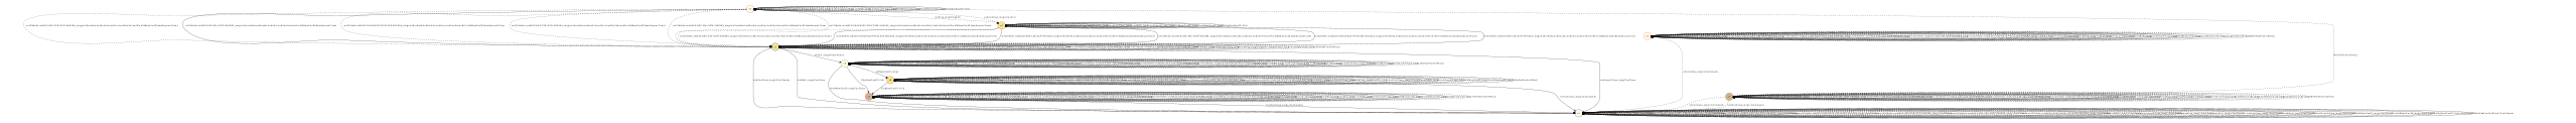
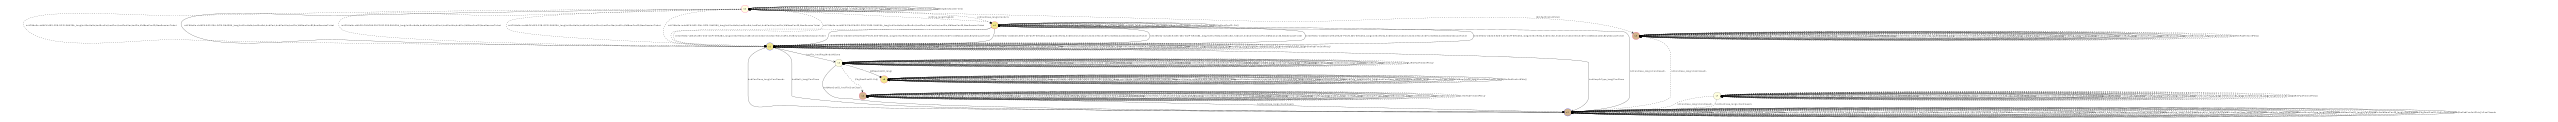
  digraph {
    fontname="IBM Plex Sans"
    node [color=deeppink fillcolor=lightyellow fontname="IBM Plex Sans" shape=circle style=filled]
    edge [arrowhead=vee fontname="IBM Plex Sans" style=solid]
    n1 [label=s0]
    n2 [color=blue fillcolor=khaki label=s1]
-   n3 [label=s3]
+   n3 [fillcolor=tan label=s3]
    n4 [fillcolor=khaki label=s4]
-   n5 [color=blue label=s2]
+   n5 [color=blue fillcolor=tan label=s2]
    n6 [color=gray40 label=s5]
    n7 [fillcolor=tan label=s6]
    n8 [fillcolor=khaki label=s8]
-   n9 [color=gray40 fillcolor=tan label=s7]
+   n9 [color=gray40 label=s7]
    n1 -> n1 [arrowhead=box label="initNoFr_long/ "]
    n1 -> n1 [arrowhead=box label="initUnxpFrType_long/ "]
    n1 -> n1 [label="hndPing_long/ " style=dashed]
    n1 -> n1 [label="hndFin_long/ " style=dashed]
    n1 -> n1 [label="hndConClose_long/ " style=dashed]
    n1 -> n1 [label="hndNoFr_long/ " style=dashed]
    n1 -> n1 [arrowhead=box label="hndUnxpFrType_long/ " style=dashed]
    n1 -> n1 [arrowhead=box label="VldNewConID_long/ "]
    n1 -> n1 [label="InvldNewConID_long/ "]
    n1 -> n1 [arrowhead=box label="[ChgDestConID-Ori]/ "]
    n1 -> n2 [arrowhead=box label="initCltHello-vldACK:AES-128-GCM-SHA256_long/initSvrHello,hndEncExt,hndCert,hndCertVer,hndFin,VldNewConID,NewSessionTicket " style=dashed]
    n1 -> n2 [arrowhead=box label="initCltHello-vldACK:AES-256-GCM-SHA384_long/initSvrHello,hndEncExt,hndCert,hndCertVer,hndFin,VldNewConID,NewSessionTicket "]
    n1 -> n2 [arrowhead=box label="initCltHello-vldACK:CHACHA20-POLY1305-SHA256_long/initSvrHello,hndEncExt,hndCert,hndCertVer,hndFin,VldNewConID,NewSessionTicket " style=dashed]
    n1 -> n2 [label="initCltHello-invldACK:AES-128-GCM-SHA256_long/initSvrHello,hndEncExt,hndCert,hndCertVer,hndFin,VldNewConID,NewSessionTicket " style=dashed]
    n1 -> n2 [label="initCltHello-invldACK:AES-256-GCM-SHA384_long/initSvrHello,hndEncExt,hndCert,hndCertVer,hndFin,VldNewConID,NewSessionTicket " style=dashed]
    n1 -> n2 [label="initCltHello-invldACK:CHACHA20-POLY1305-SHA256_long/initSvrHello,hndEncExt,hndCert,hndCertVer,hndFin,VldNewConID,NewSessionTicket " style=dashed]
-   n1 -> n9 [label="[RmPadFrmInitPkts]/ " style=dashed]
+   n1 -> n3 [label="[RmPadFrmInitPkts]/ " style=dashed]
    n1 -> n4 [arrowhead=box label="initPing_long/PingACK " style=dashed]
    n1 -> n4 [label="initConClose_long/<ConAct> " style=dashed]
    n2 -> n2 [arrowhead=box label="initPing_long/ " style=dashed]
    n2 -> n2 [arrowhead=box label="initConClose_long/<ConAct> "]
    n2 -> n2 [label="initCltHello-vldACK:AES-128-GCM-SHA256_long/ "]
    n2 -> n2 [label="initCltHello-vldACK:AES-256-GCM-SHA384_long/ " style=dashed]
    n2 -> n2 [label="initCltHello-vldACK:CHACHA20-POLY1305-SHA256_long/ " style=dashed]
    n2 -> n2 [label="initCltHello-invldACK:AES-128-GCM-SHA256_long/ " style=dashed]
    n2 -> n2 [arrowhead=box label="initCltHello-invldACK:AES-256-GCM-SHA384_long/ "]
    n2 -> n2 [arrowhead=box label="initCltHello-invldACK:CHACHA20-POLY1305-SHA256_long/ " style=dashed]
    n2 -> n2 [label="initNoFr_long/ "]
    n2 -> n2 [label="initUnxpFrType_long/ " style=dashed]
    n2 -> n2 [label="hndPing_long/PingACK "]
    n2 -> n2 [arrowhead=box label="VldNewConID_long/ " style=dashed]
    n2 -> n2 [arrowhead=box label="InvldNewConID_long/ " style=dashed]
    n2 -> n2 [label="[RmPadFrmInitPkts]/ " style=dashed]
    n2 -> n5 [label="hndConClose_long/<ConClosed> "]
    n2 -> n5 [arrowhead=box label="hndNoFr_long/ConClose "]
    n2 -> n5 [label="hndUnxpFrType_long/ConClose "]
-   n2 -> n6 [label="hndFin_long/HndshkDone "]
+   n2 -> n6 [label="hndFin_hndPing/HndshkDone "]
    n3 -> n3 [arrowhead=box label="initPing_long/ " style=dashed]
    n3 -> n3 [arrowhead=box label="initCltHello-vldACK:AES-128-GCM-SHA256_long/ "]
    n3 -> n3 [label="initCltHello-vldACK:AES-256-GCM-SHA384_long/ "]
    n3 -> n3 [arrowhead=box label="initCltHello-vldACK:CHACHA20-POLY1305-SHA256_long/ " style=dashed]
    n3 -> n3 [arrowhead=box label="initCltHello-invldACK:AES-128-GCM-SHA256_long/ " style=dashed]
    n3 -> n3 [arrowhead=box label="initCltHello-invldACK:AES-256-GCM-SHA384_long/ "]
    n3 -> n3 [label="initCltHello-invldACK:CHACHA20-POLY1305-SHA256_long/ " style=dashed]
    n3 -> n3 [label="initNoFr_long/ " style=dashed]
    n3 -> n3 [arrowhead=box label="initUnxpFrType_long/ " style=dashed]
    n3 -> n3 [arrowhead=box label="hndPing_long/ "]
    n3 -> n3 [label="hndFin_long/ " style=dashed]
    n3 -> n3 [label="hndConClose_long/ "]
    n3 -> n3 [arrowhead=box label="hndNoFr_long/ "]
    n3 -> n3 [label="hndUnxpFrType_long/ "]
    n3 -> n3 [arrowhead=box label="VldNewConID_long/ "]
    n3 -> n3 [arrowhead=box label="InvldNewConID_long/ "]
    n3 -> n3 [label="[ChgDestConID-Ori]/ " style=dashed]
    n3 -> n3 [arrowhead=box label="[RmPadFrmInitPkts]/ " style=dashed]
    n3 -> n5 [label="initConClose_long/<ConClosed> " style=dashed]
    n4 -> n2 [label="initCltHello-vldACK:AES-128-GCM-SHA256_long/initSvrHello,hndEncExt,hndCert,hndCertVer,hndFin,VldNewConID,NewSessionTicket "]
    n4 -> n2 [label="initCltHello-vldACK:AES-256-GCM-SHA384_long/initSvrHello,hndEncExt,hndCert,hndCertVer,hndFin,VldNewConID,NewSessionTicket " style=dashed]
    n4 -> n2 [arrowhead=box label="initCltHello-vldACK:CHACHA20-POLY1305-SHA256_long/initSvrHello,hndEncExt,hndCert,hndCertVer,hndFin,VldNewConID,NewSessionTicket "]
    n4 -> n2 [arrowhead=box label="initCltHello-invldACK:AES-128-GCM-SHA256_long/initSvrHello,hndEncExt,hndCert,hndCertVer,hndFin,VldNewConID,NewSessionTicket "]
    n4 -> n2 [arrowhead=box label="initCltHello-invldACK:AES-256-GCM-SHA384_long/initSvrHello,hndEncExt,hndCert,hndCertVer,hndFin,VldNewConID,NewSessionTicket "]
    n4 -> n2 [arrowhead=box label="initCltHello-invldACK:CHACHA20-POLY1305-SHA256_long/initSvrHello,hndEncExt,hndCert,hndCertVer,hndFin,VldNewConID,NewSessionTicket "]
    n4 -> n4 [arrowhead=box label="initPing_long/PingACK "]
    n4 -> n4 [arrowhead=box label="initNoFr_long/ " style=dashed]
    n4 -> n4 [arrowhead=box label="initUnxpFrType_long/ "]
    n4 -> n4 [arrowhead=box label="hndPing_long/ " style=dashed]
    n4 -> n4 [label="hndFin_long/ " style=dashed]
    n4 -> n4 [label="hndConClose_long/ "]
    n4 -> n4 [arrowhead=box label="hndNoFr_long/ "]
    n4 -> n4 [arrowhead=box label="hndUnxpFrType_long/ " style=dashed]
    n4 -> n4 [arrowhead=box label="VldNewConID_long/ "]
    n4 -> n4 [label="InvldNewConID_long/ "]
    n4 -> n4 [label="[ChgDestConID-Ori]/ "]
-   n8 -> n5 [label="initConClose_long/<ConClosed> "]
+   n4 -> n5 [label="initConClose_long/<ConClosed> "]
    n5 -> n5 [label="initPing_long/<ConClosed> "]
    n5 -> n5 [arrowhead=box label="initConClose_long/<ConClosed> "]
    n5 -> n5 [arrowhead=box label="initCltHello-vldACK:AES-128-GCM-SHA256_long/<ConClosed> "]
    n5 -> n5 [arrowhead=box label="initCltHello-vldACK:AES-256-GCM-SHA384_long/<ConClosed> "]
    n5 -> n5 [arrowhead=box label="initCltHello-vldACK:CHACHA20-POLY1305-SHA256_long/<ConClosed> "]
    n5 -> n5 [arrowhead=box label="initCltHello-invldACK:AES-128-GCM-SHA256_long/<ConClosed> " style=dashed]
    n5 -> n5 [arrowhead=box label="initCltHello-invldACK:AES-256-GCM-SHA384_long/<ConClosed> " style=dashed]
    n5 -> n5 [label="initCltHello-invldACK:CHACHA20-POLY1305-SHA256_long/<ConClosed> " style=dashed]
    n5 -> n5 [label="initNoFr_long/<ConClosed> "]
    n5 -> n5 [arrowhead=box label="initUnxpFrType_long/<ConClosed> " style=dashed]
    n5 -> n5 [label="hndPing_long/<ConClosed> "]
    n5 -> n5 [arrowhead=box label="hndFin_long/<ConClosed> " style=dashed]
    n5 -> n5 [arrowhead=box label="hndConClose_long/<ConClosed> " style=dashed]
    n5 -> n5 [label="hndNoFr_long/<ConClosed> "]
    n5 -> n5 [label="hndUnxpFrType_long/<ConClosed> "]
    n5 -> n5 [label="VldNewConID_long/<ConClosed> "]
    n5 -> n5 [label="InvldNewConID_long/<ConClosed> " style=dashed]
    n5 -> n5 [label="[ChgDestConID-Ori]/<ConClosed> "]
    n5 -> n5 [arrowhead=box label="[RmPadFrmInitPkts]/<ConClosed> "]
-   n6 -> n5 [arrowhead=box label="InvldNewConID_long/ConClose "]
+   n6 -> n5 [arrowhead=box label="InvldNewConID_hndFin/ConClose "]
    n6 -> n6 [label="initPing_long/ " style=dashed]
    n6 -> n6 [arrowhead=box label="initConClose_long/<ConAct> "]
    n6 -> n6 [label="initCltHello-vldACK:AES-128-GCM-SHA256_long/ "]
    n6 -> n6 [arrowhead=box label="initCltHello-vldACK:AES-256-GCM-SHA384_long/ "]
    n6 -> n6 [label="initCltHello-vldACK:CHACHA20-POLY1305-SHA256_long/ "]
    n6 -> n6 [label="initCltHello-invldACK:AES-128-GCM-SHA256_long/ "]
    n6 -> n6 [label="initCltHello-invldACK:AES-256-GCM-SHA384_long/ "]
    n6 -> n6 [arrowhead=box label="initCltHello-invldACK:CHACHA20-POLY1305-SHA256_long/ "]
    n6 -> n6 [label="initNoFr_long/ "]
    n6 -> n6 [label="initUnxpFrType_long/ " style=dashed]
    n6 -> n6 [label="hndPing_long/ " style=dashed]
    n6 -> n6 [arrowhead=box label="hndFin_long/ "]
    n6 -> n6 [arrowhead=box label="hndConClose_long/<ConAct> "]
    n6 -> n6 [arrowhead=box label="hndNoFr_long/ "]
    n6 -> n6 [arrowhead=box label="hndUnxpFrType_long/ "]
    n6 -> n6 [label="[RmPadFrmInitPkts]/ " style=dashed]
-   n6 -> n7 [label="[ChgDestConID-Ori]/ "]
+   n6 -> n7 [label="[ChgDestConID-Ori]/ " style=dashed]
    n6 -> n8 [arrowhead=box label="VldNewConID_long/ "]
    n7 -> n5 [arrowhead=box label="hndConClose_long/<ConClosed> "]
    n7 -> n7 [label="initPing_long/ "]
    n7 -> n7 [arrowhead=box label="initConClose_long/ "]
    n7 -> n7 [arrowhead=box label="initCltHello-vldACK:AES-128-GCM-SHA256_long/ " style=dashed]
    n7 -> n7 [label="initCltHello-vldACK:AES-256-GCM-SHA384_long/ " style=dashed]
    n7 -> n7 [label="initCltHello-vldACK:CHACHA20-POLY1305-SHA256_long/ " style=dashed]
    n7 -> n7 [arrowhead=box label="initCltHello-invldACK:AES-128-GCM-SHA256_long/ " style=dashed]
    n7 -> n7 [arrowhead=box label="initCltHello-invldACK:AES-256-GCM-SHA384_long/ "]
    n7 -> n7 [label="initCltHello-invldACK:CHACHA20-POLY1305-SHA256_long/ " style=dashed]
    n7 -> n7 [arrowhead=box label="initNoFr_long/ "]
    n7 -> n7 [label="initUnxpFrType_long/ "]
    n7 -> n7 [arrowhead=box label="hndPing_long/ "]
    n7 -> n7 [label="hndFin_long/ " style=dashed]
    n7 -> n7 [arrowhead=box label="hndNoFr_long/ " style=dashed]
    n7 -> n7 [arrowhead=box label="hndUnxpFrType_long/ "]
    n7 -> n7 [label="VldNewConID_long/ "]
    n7 -> n7 [label="InvldNewConID_long/ "]
    n7 -> n7 [arrowhead=box label="[ChgDestConID-Ori]/ "]
    n7 -> n7 [arrowhead=box label="[RmPadFrmInitPkts]/ " style=dashed]
-   n8 -> n7 [label="[ChgDestConID-Ori]/ "]
    n8 -> n8 [label="initPing_long/ "]
    n8 -> n8 [label="initConClose_long/<ConAct> "]
    n8 -> n8 [label="initCltHello-vldACK:AES-128-GCM-SHA256_long/ "]
    n8 -> n8 [arrowhead=box label="initCltHello-vldACK:AES-256-GCM-SHA384_long/ "]
    n8 -> n8 [arrowhead=box label="initCltHello-vldACK:CHACHA20-POLY1305-SHA256_long/ " style=dashed]
    n8 -> n8 [arrowhead=box label="initCltHello-invldACK:AES-128-GCM-SHA256_long/ " style=dashed]
    n8 -> n8 [label="initCltHello-invldACK:AES-256-GCM-SHA384_long/ "]
    n8 -> n8 [label="initCltHello-invldACK:CHACHA20-POLY1305-SHA256_long/ "]
    n8 -> n8 [label="initNoFr_long/ " style=dashed]
    n8 -> n8 [label="initUnxpFrType_long/ "]
    n8 -> n8 [arrowhead=box label="hndPing_long/ "]
    n8 -> n8 [label="hndFin_long/ " style=dashed]
    n8 -> n8 [label="hndConClose_long/<ConAct> " style=dashed]
    n8 -> n8 [arrowhead=box label="hndNoFr_long/ "]
    n8 -> n8 [label="hndUnxpFrType_long/ "]
    n8 -> n8 [label="VldNewConID_long/ "]
    n8 -> n8 [label="InvldNewConID_long/ " style=dashed]
    n8 -> n8 [label="[RmPadFrmInitPkts]/ "]
    n9 -> n5 [label="initConClose_long/<ConClosed> " style=dashed]
    n9 -> n5 [label="hndConClose_long/<ConClosed> " style=dashed]
    n9 -> n9 [arrowhead=box label="initPing_long/ " style=dashed]
    n9 -> n9 [label="initCltHello-vldACK:AES-128-GCM-SHA256_long/ "]
    n9 -> n9 [label="initCltHello-vldACK:AES-256-GCM-SHA384_long/ "]
    n9 -> n9 [label="initCltHello-vldACK:CHACHA20-POLY1305-SHA256_long/ " style=dashed]
    n9 -> n9 [arrowhead=box label="initCltHello-invldACK:AES-128-GCM-SHA256_long/ "]
    n9 -> n9 [label="initCltHello-invldACK:AES-256-GCM-SHA384_long/ " style=dashed]
    n9 -> n9 [arrowhead=box label="initCltHello-invldACK:CHACHA20-POLY1305-SHA256_long/ "]
    n9 -> n9 [arrowhead=box label="initNoFr_long/ "]
    n9 -> n9 [label="initUnxpFrType_long/ "]
    n9 -> n9 [label="hndPing_long/ "]
    n9 -> n9 [arrowhead=box label="hndFin_long/ " style=dashed]
    n9 -> n9 [arrowhead=box label="hndNoFr_long/ " style=dashed]
    n9 -> n9 [arrowhead=box label="hndUnxpFrType_long/ "]
    n9 -> n9 [label="VldNewConID_long/ " style=dashed]
    n9 -> n9 [label="InvldNewConID_long/ " style=dashed]
    n9 -> n9 [label="[ChgDestConID-Ori]/ " style=dashed]
    n9 -> n9 [label="[RmPadFrmInitPkts]/ " style=dashed]
  }
